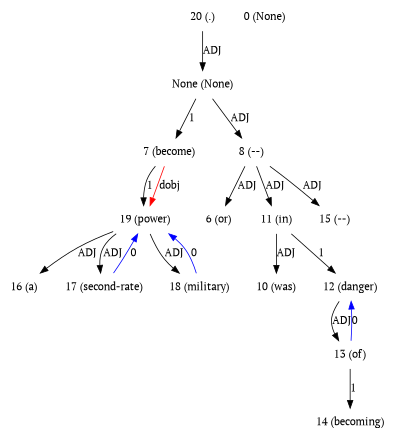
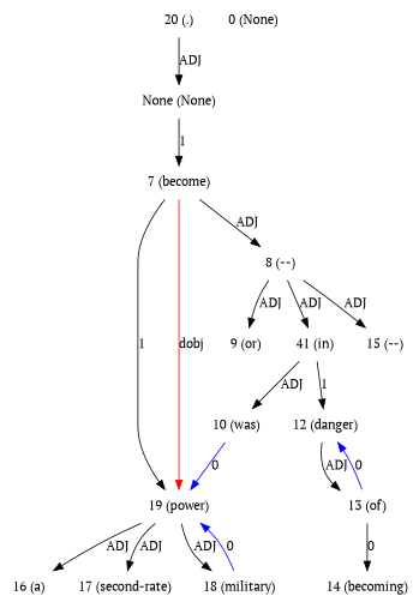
  digraph {
    fontname="PT Serif"
    node [fontname="PT Serif" shape=plaintext]
    edge [dir=forward fontname="PT Serif"]
    n1 [label="None (None)"]
    n2 [label="7 (become)"]
    n3 [label="19 (power)"]
    n4 [label="8 (--)"]
    n5 [label="20 (.)"]
    n6 [label="16 (a)"]
    n7 [label="17 (second-rate)"]
    n8 [label="18 (military)"]
-   n9 [label="6 (or)"]
-   n10 [label="11 (in)"]
+   n9 [label="9 (or)"]
+   n10 [label="41 (in)"]
    n11 [label="15 (--)"]
    n12 [label="0 (None)"]
    n13 [label="10 (was)"]
    n14 [label="12 (danger)"]
    n15 [label="13 (of)"]
    n16 [label="14 (becoming)"]
    n1 -> n2 [label=1]
    n2 -> n3 [label=1]
    n2 -> n3 [color=red label=dobj]
-   n1 -> n4 [label=ADJ]
+   n2 -> n4 [label=ADJ]
    n3 -> n6 [label=ADJ]
    n3 -> n7 [label=ADJ]
    n3 -> n8 [label=ADJ]
    n4 -> n9 [label=ADJ]
    n4 -> n10 [label=ADJ]
    n4 -> n11 [label=ADJ]
    n5 -> n1 [label=ADJ]
-   n7 -> n3 [color=blue label=0]
+   n13 -> n3 [color=blue label=0]
    n8 -> n3 [color=blue label=0]
    n10 -> n13 [label=ADJ]
    n10 -> n14 [label=1]
    n14 -> n15 [label=ADJ]
    n15 -> n14 [color=blue label=0]
-   n15 -> n16 [label=1]
+   n15 -> n16 [label=0]
  }
